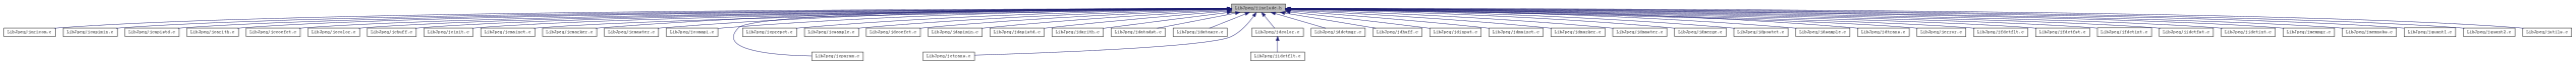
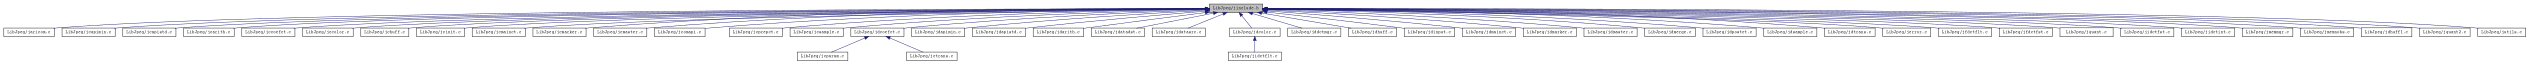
  digraph {
    fontname="Courier Prime"
    node [color=black fontname="Courier Prime" fontsize=10 shape=record]
    edge [color=midnightblue dir=back fontname="Courier Prime" fontsize=10 labelfontname=Helvetica labelfontsize=10 style=solid]
    n1 [fillcolor=grey75 fontcolor=black height=0.2 label="LibJpeg/jinclude.h" style=filled width=0.4]
    n2 [height=0.2 label="LibJpeg/jaricom.c" width=0.4]
    n3 [height=0.2 label="LibJpeg/jcapimin.c" width=0.4]
    n4 [height=0.2 label="LibJpeg/jcapistd.c" width=0.4]
    n5 [height=0.2 label="LibJpeg/jcarith.c" width=0.4]
    n6 [height=0.2 label="LibJpeg/jccoefct.c" width=0.4]
    n7 [height=0.2 label="LibJpeg/jccolor.c" width=0.4]
    n8 [height=0.2 label="LibJpeg/jchuff.c" width=0.4]
    n9 [height=0.2 label="LibJpeg/jcinit.c" width=0.4]
    n10 [height=0.2 label="LibJpeg/jcmainct.c" width=0.4]
    n11 [height=0.2 label="LibJpeg/jcmarker.c" width=0.4]
    n12 [height=0.2 label="LibJpeg/jcmaster.c" width=0.4]
    n13 [height=0.2 label="LibJpeg/jcomapi.c" width=0.4]
    n14 [height=0.2 label="LibJpeg/jcparam.c" width=0.4]
    n15 [height=0.2 label="LibJpeg/jcprepct.c" width=0.4]
    n16 [height=0.2 label="LibJpeg/jcsample.c" width=0.4]
    n17 [height=0.2 label="LibJpeg/jctrans.c" width=0.4]
    n18 [height=0.2 label="LibJpeg/jdapimin.c" width=0.4]
    n19 [height=0.2 label="LibJpeg/jdapistd.c" width=0.4]
    n20 [height=0.2 label="LibJpeg/jdarith.c" width=0.4]
    n21 [height=0.2 label="LibJpeg/jdatadst.c" width=0.4]
    n22 [height=0.2 label="LibJpeg/jdatasrc.c" width=0.4]
    n23 [height=0.2 label="LibJpeg/jdcoefct.c" width=0.4]
    n24 [height=0.2 label="LibJpeg/jdcolor.c" width=0.4]
    n25 [height=0.2 label="LibJpeg/jddctmgr.c" width=0.4]
    n26 [height=0.2 label="LibJpeg/jdhuff.c" width=0.4]
    n27 [height=0.2 label="LibJpeg/jdinput.c" width=0.4]
    n28 [height=0.2 label="LibJpeg/jdmainct.c" width=0.4]
    n29 [height=0.2 label="LibJpeg/jdmarker.c" width=0.4]
    n30 [height=0.2 label="LibJpeg/jdmaster.c" width=0.4]
    n31 [height=0.2 label="LibJpeg/jdmerge.c" width=0.4]
    n32 [height=0.2 label="LibJpeg/jdpostct.c" width=0.4]
    n33 [height=0.2 label="LibJpeg/jdsample.c" width=0.4]
    n34 [height=0.2 label="LibJpeg/jdtrans.c" width=0.4]
    n35 [height=0.2 label="LibJpeg/jerror.c" width=0.4]
    n36 [height=0.2 label="LibJpeg/jfdctflt.c" width=0.4]
    n37 [height=0.2 label="LibJpeg/jfdctfst.c" width=0.4]
-   n38 [height=0.2 label="LibJpeg/jfdctint.c" width=0.4]
+   n38 [height=0.2 label="LibJpeg/jquant.c" width=0.4]
    n39 [height=0.2 label="LibJpeg/jidctfst.c" width=0.4]
    n40 [height=0.2 label="LibJpeg/jidctint.c" width=0.4]
    n41 [height=0.2 label="LibJpeg/jmemmgr.c" width=0.4]
    n42 [height=0.2 label="LibJpeg/jmemnobs.c" width=0.4]
-   n43 [height=0.2 label="LibJpeg/jquant1.c" width=0.4]
+   n43 [height=0.2 label="LibJpeg/jdhuff1.c" width=0.4]
    n44 [height=0.2 label="LibJpeg/jquant2.c" width=0.4]
    n45 [height=0.2 label="LibJpeg/jutils.c" width=0.4]
    n46 [height=0.2 label="LibJpeg/jidctflt.c" width=0.4]
    n1 -> n2
    n1 -> n3
    n1 -> n4
    n1 -> n5
    n1 -> n6
    n1 -> n7
    n1 -> n8
    n1 -> n9
    n1 -> n10
    n1 -> n11
    n1 -> n12
    n1 -> n13
-   n1 -> n14
+   n23 -> n14
    n1 -> n15
    n1 -> n16
-   n1 -> n17
+   n23 -> n17
    n1 -> n18
    n1 -> n19
    n1 -> n20
    n1 -> n21
    n1 -> n22
    n1 -> n23
    n1 -> n24
    n1 -> n25
    n1 -> n26
    n1 -> n27
    n1 -> n28
    n1 -> n29
    n1 -> n30
    n1 -> n31
    n1 -> n32
    n1 -> n33
    n1 -> n34
    n1 -> n35
    n1 -> n36
    n1 -> n37
    n1 -> n38
    n1 -> n39
    n1 -> n40
    n1 -> n41
    n1 -> n42
    n1 -> n43
    n1 -> n44
    n1 -> n45
    n24 -> n46
  }
